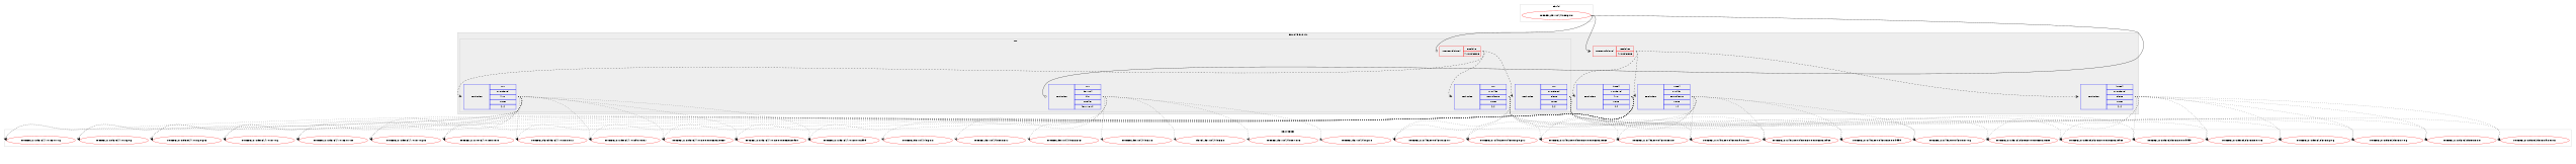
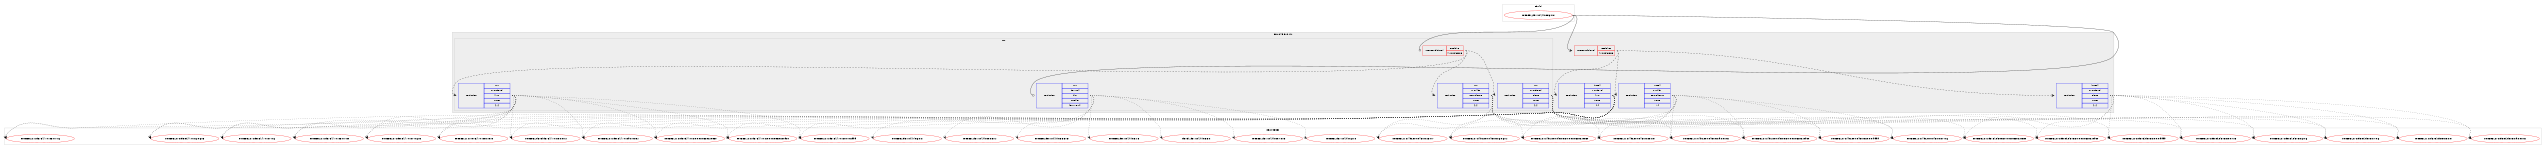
  digraph {
    compound=true
    concentrate=true
    fontname=Helvetica
    fontsize=10
    newrank=true
    rankdir=TB
    ranksep=1.5
    node [color=red fontname=Helvetica fontsize=10]
    edge [arrowhead=vee headport=w style=dotted tailport=e weight=100]
    n1 [label="portage://dev-util/hipcc-6.1.2" width=4]
    n2 [color=blue label=<<TABLE BORDER="0" CELLBORDER="1" CELLSPACING="0" CELLPADDING="4" WIDTH="220"><TR><TD ROWSPAN="6" CELLPADDING="30">pack_dep</TD></TR><TR><TD WIDTH="110">install</TD></TR><TR><TD>sys-libs</TD></TR><TR><TD>compiler-rt</TD></TR><TR><TD>none</TD></TR><TR><TD>[,,]</TD></TR></TABLE>> shape=none]
    n3 [color=blue label=<<TABLE BORDER="0" CELLBORDER="1" CELLSPACING="0" CELLPADDING="4" WIDTH="220"><TR><TD ROWSPAN="6" CELLPADDING="30">pack_dep</TD></TR><TR><TD WIDTH="110">install</TD></TR><TR><TD>sys-devel</TD></TR><TR><TD>llvm</TD></TR><TR><TD>none</TD></TR><TR><TD>[,,]</TD></TR></TABLE>> shape=none]
    n4 [color=blue label=<<TABLE BORDER="0" CELLBORDER="1" CELLSPACING="0" CELLPADDING="4" WIDTH="220"><TR><TD ROWSPAN="6" CELLPADDING="30">pack_dep</TD></TR><TR><TD WIDTH="110">install</TD></TR><TR><TD>sys-devel</TD></TR><TR><TD>clang</TD></TR><TR><TD>none</TD></TR><TR><TD>[,,]</TD></TR></TABLE>> shape=none]
    n5 [label=<<TABLE BORDER="0" CELLBORDER="1" CELLSPACING="0" CELLPADDING="4"><TR><TD ROWSPAN="3" CELLPADDING="10">use_conditional</TD></TR><TR><TD>positive</TD></TR><TR><TD>llvm_slot_18</TD></TR></TABLE>> shape=none]
    n6 [color=blue label=<<TABLE BORDER="0" CELLBORDER="1" CELLSPACING="0" CELLPADDING="4" WIDTH="220"><TR><TD ROWSPAN="6" CELLPADDING="30">pack_dep</TD></TR><TR><TD WIDTH="110">run</TD></TR><TR><TD>sys-libs</TD></TR><TR><TD>compiler-rt</TD></TR><TR><TD>none</TD></TR><TR><TD>[,,]</TD></TR></TABLE>> shape=none]
    n7 [color=blue label=<<TABLE BORDER="0" CELLBORDER="1" CELLSPACING="0" CELLPADDING="4" WIDTH="220"><TR><TD ROWSPAN="6" CELLPADDING="30">pack_dep</TD></TR><TR><TD WIDTH="110">run</TD></TR><TR><TD>sys-devel</TD></TR><TR><TD>llvm</TD></TR><TR><TD>none</TD></TR><TR><TD>[,,]</TD></TR></TABLE>> shape=none]
    n8 [color=blue label=<<TABLE BORDER="0" CELLBORDER="1" CELLSPACING="0" CELLPADDING="4" WIDTH="220"><TR><TD ROWSPAN="6" CELLPADDING="30">pack_dep</TD></TR><TR><TD WIDTH="110">run</TD></TR><TR><TD>sys-devel</TD></TR><TR><TD>clang</TD></TR><TR><TD>none</TD></TR><TR><TD>[,,]</TD></TR></TABLE>> shape=none]
    n9 [label=<<TABLE BORDER="0" CELLBORDER="1" CELLSPACING="0" CELLPADDING="4"><TR><TD ROWSPAN="3" CELLPADDING="10">use_conditional</TD></TR><TR><TD>positive</TD></TR><TR><TD>llvm_slot_18</TD></TR></TABLE>> shape=none]
    n10 [color=blue label=<<TABLE BORDER="0" CELLBORDER="1" CELLSPACING="0" CELLPADDING="4" WIDTH="220"><TR><TD ROWSPAN="6" CELLPADDING="30">pack_dep</TD></TR><TR><TD WIDTH="110">run</TD></TR><TR><TD>dev-util</TD></TR><TR><TD>hip</TD></TR><TR><TD>smaller</TD></TR><TR><TD>[5.7,,,5.7]</TD></TR></TABLE>> shape=none]
    n11 [label="portage://sys-libs/compiler-rt-20.0.0.9999" width=4]
    n12 [label="portage://sys-libs/compiler-rt-20.0.0_pre20240910" width=4]
    n13 [label="portage://sys-libs/compiler-rt-20.0.0_pre20240830" width=4]
    n14 [label="portage://run-libs/compiler-rt-19.1.0_rc4" width=4]
    n15 [label="portage://sys-libs/compiler-rt-18.1.8" width=4]
    n16 [label="portage://sys-libs/compiler-rt-17.0.6" width=4]
    n17 [label="portage://sys-libs/compiler-rt-16.0.6-r4" width=4]
    n18 [label="portage://sys-libs/compiler-rt-45.0.7" width=4]
    n19 [label="portage://sys-devel/llvm-20.0.0.2999" width=4]
    n20 [label="portage://sys-devel/llvm-20.0.0_pre20210910" width=4]
    n21 [label="portage://sys-devel/llvm-20.0.0_pre20240830" width=4]
    n22 [label="portage://sys-devel/llvm-19.1.0_rc4" width=4]
    n23 [label="portage://devel-devel/llvm-18.1.8-r4" width=4]
    n24 [label="portage://sys-none/llvm-18.1.8-r1" width=4]
    n25 [label="portage://sys-devel/llvm-17.0.6-r2" width=4]
    n26 [label="portage://sys-devel/llvm-17.0.6" width=4]
    n27 [label="portage://sys-devel/llvm-16.0.6-r5" width=4]
-   n28 [label="portage://sys-devel/llvm-16.0.6" width=4]
    n29 [label="portage://sys-devel/llvm-15.0.7-r6" width=4]
    n30 [label="portage://sys-devel/llvm-15.0.7-r3" width=4]
    n31 [label="portage://sys-devel/clang-20.0.0.9999" width=4]
    n32 [label="portage://sys-devel/clang-20.0.0_pre20240910" width=4]
    n33 [label="portage://sys-devel/clang-20.0.0_pre20240830" width=4]
    n34 [label="portage://sys-devel/clang-19.1.0_rc4" width=4]
    n35 [label="portage://sys-devel/clang-18.1.8" width=4]
    n36 [label="portage://sys-devel/clang-17.0.6" width=4]
    n37 [label="portage://sys-devel/clang-16.0.6" width=4]
    n38 [label="portage://sys-devel/clang-15.0.7-r3" width=4]
    n39 [label="portage://dev-util/hip-6.1.2" width=4]
    n40 [label="portage://dev-util/hip-6.1.1" width=4]
    n41 [label="portage://dev-util/hip-5.7.1-r2" width=4]
    n42 [label="devel://dev-util/hip-5.5.1" width=4]
    n43 [label="portage://dev-util/hip-5.4.3" width=4]
    n44 [label="portage://dev-util/hip-5.3.3-r3" width=4]
    n45 [label="portage://dev-util/hip-5.1.3-r4" width=4]
    subgraph cluster_1 {
      color=gray
      label=<<i>ebuild</i>>
      n1
    }
    subgraph cluster_2 {
      color=gray
      label=<<i>dependencies</i>>
      subgraph cluster_3 {
        color=gray
        fillcolor="#eeeeee"
        label=<<i>compile</i>>
        style=filled
        subgraph sub_4 {
          color=gray
          fillcolor="#eeeeee"
          label=<<i>compile</i>>
          style=filled
          n5
          subgraph sub_5 {
            color=gray
            fillcolor="#eeeeee"
            label=<<i>compile</i>>
            style=filled
            n2
          }
          subgraph sub_6 {
            color=gray
            fillcolor="#eeeeee"
            label=<<i>compile</i>>
            style=filled
            n3
          }
          subgraph sub_7 {
            color=gray
            fillcolor="#eeeeee"
            label=<<i>compile</i>>
            style=filled
            n4
          }
        }
      }
      subgraph cluster_8 {
        color=gray
        fillcolor="#eeeeee"
        label=<<i>compile and run</i>>
        style=filled
      }
      subgraph cluster_9 {
        color=gray
        fillcolor="#eeeeee"
        label=<<i>run</i>>
        style=filled
        subgraph sub_10 {
          color=gray
          fillcolor="#eeeeee"
          label=<<i>run</i>>
          style=filled
          n9
          subgraph sub_11 {
            color=gray
            fillcolor="#eeeeee"
            label=<<i>run</i>>
            style=filled
            n6
          }
          subgraph sub_12 {
            color=gray
            fillcolor="#eeeeee"
            label=<<i>run</i>>
            style=filled
            n7
          }
          subgraph sub_13 {
            color=gray
            fillcolor="#eeeeee"
            label=<<i>run</i>>
            style=filled
            n8
          }
        }
        subgraph sub_14 {
          color=gray
          fillcolor="#eeeeee"
          label=<<i>run</i>>
          style=filled
          n10
        }
      }
    }
    subgraph cluster_15 {
      color=gray
      label=<<i>candidates</i>>
      rank=same
      subgraph sub_16 {
        color=black
        label=<<i>candidates</i>>
        nodesep=1
        rank=same
        n11
        n12
        n13
        n14
        n15
        n16
        n17
        n18
      }
      subgraph sub_17 {
        color=black
        label=<<i>candidates</i>>
        nodesep=1
        rank=same
        n19
        n20
        n21
        n22
        n23
        n24
        n25
        n26
        n27
-       n28
        n29
        n30
      }
      subgraph sub_18 {
        color=black
        label=<<i>candidates</i>>
        nodesep=1
        rank=same
        n31
        n32
        n33
        n34
        n35
        n36
        n37
        n38
      }
      subgraph sub_19 {
        color=black
        label=<<i>candidates</i>>
        nodesep=1
        rank=same
        n11
        n12
        n13
        n14
        n15
        n16
        n17
        n18
      }
      subgraph sub_20 {
        color=black
        label=<<i>candidates</i>>
        nodesep=1
        rank=same
        n19
        n20
        n21
        n22
        n23
        n24
        n25
        n26
        n27
-       n28
        n29
        n30
      }
      subgraph sub_21 {
        color=black
        label=<<i>candidates</i>>
        nodesep=1
        rank=same
        n31
        n32
        n33
        n34
        n35
        n36
        n37
        n38
      }
      subgraph sub_22 {
        color=black
        label=<<i>candidates</i>>
        nodesep=1
        rank=same
        n39
        n40
        n41
        n42
        n43
        n44
        n45
      }
    }
    n1 -> n5 [style=solid weight=20]
    n1 -> n9 [arrowhead=odot style=solid weight=20]
    n1 -> n10 [arrowhead=odot style=solid weight=20]
    n2 -> n11
    n2 -> n12
    n2 -> n13
    n2 -> n14
    n2 -> n15
    n2 -> n16
    n2 -> n17
    n2 -> n18
    n3 -> n19
    n3 -> n20
    n3 -> n21
    n3 -> n22
    n3 -> n23
    n3 -> n24
    n3 -> n25
    n3 -> n26
    n3 -> n27
-   n3 -> n28
    n3 -> n29
    n3 -> n30
    n4 -> n31
    n4 -> n32
    n4 -> n33
    n4 -> n34
    n4 -> n35
    n4 -> n36
    n4 -> n37
    n4 -> n38
    n5 -> n2 [style=dashed weight=20]
    n5 -> n3 [style=dashed weight=20]
    n5 -> n4 [style=dashed weight=20]
    n6 -> n11
    n6 -> n12
    n6 -> n13
    n6 -> n14
    n6 -> n15
    n6 -> n16
    n6 -> n17
    n6 -> n18
    n7 -> n19
    n7 -> n20
    n7 -> n21
    n7 -> n22
    n7 -> n23
    n7 -> n24
    n7 -> n25
    n7 -> n26
    n7 -> n27
-   n7 -> n28
    n7 -> n29
    n7 -> n30
    n8 -> n31
    n8 -> n32
    n8 -> n33
    n8 -> n34
    n8 -> n35
    n8 -> n36
    n8 -> n37
    n8 -> n38
    n9 -> n6 [style=dashed weight=20]
    n9 -> n7 [style=dashed weight=20]
    n9 -> n8 [style=dashed weight=20]
    n10 -> n39
    n10 -> n40
    n10 -> n41
    n10 -> n42
    n10 -> n43
    n10 -> n44
    n10 -> n45
  }
